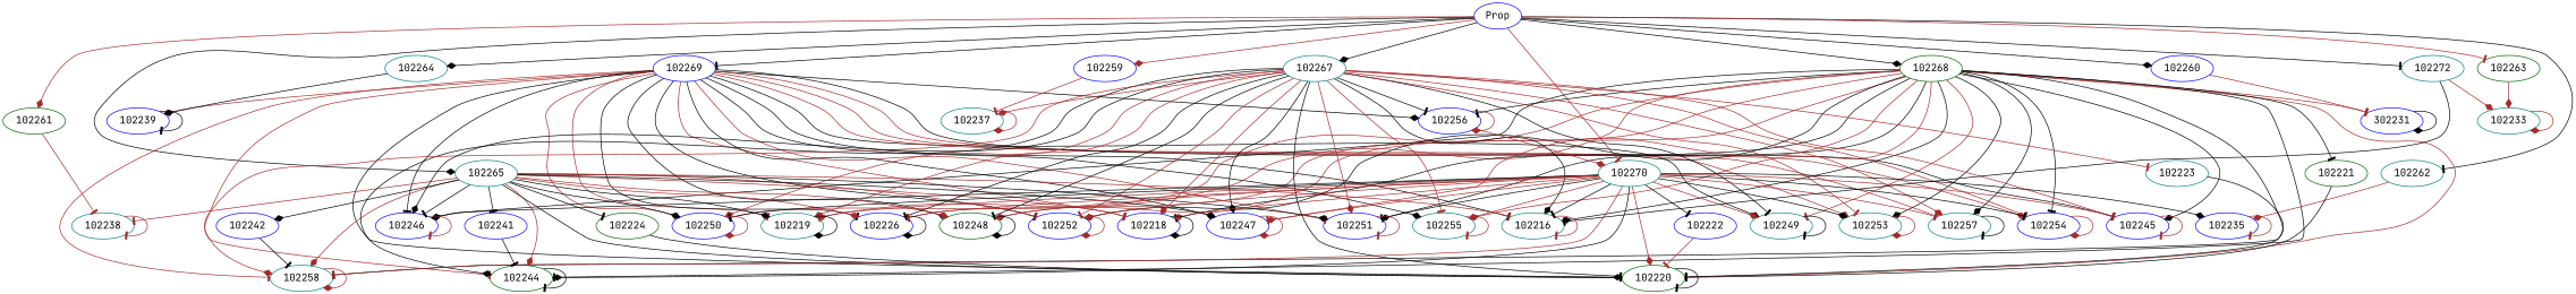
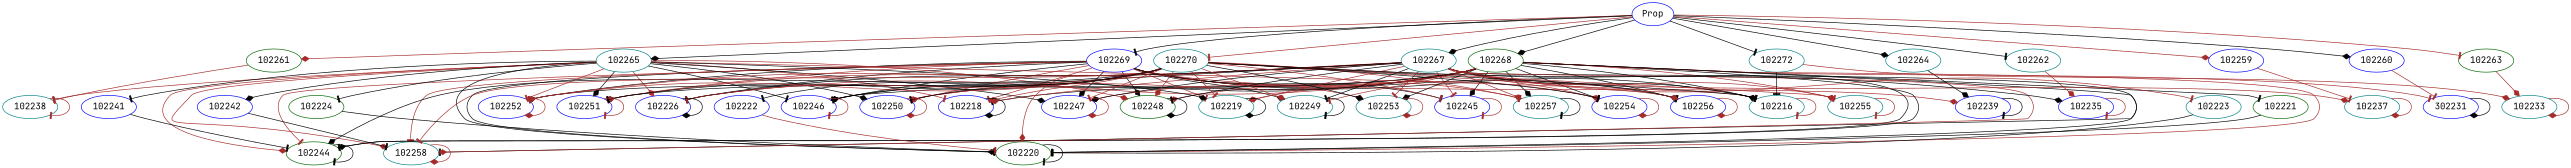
  digraph {
    fontname="JetBrains Mono"
    node [color=blue fontname="JetBrains Mono"]
    edge [arrowhead=tee color=brown fontname="JetBrains Mono"]
    Prop
    102269
    102259
    102268 [color=darkgreen]
    102262 [color=teal]
    102264 [color=teal]
    102261 [color=darkgreen]
    102265 [color=teal]
    102263 [color=darkgreen]
    102267 [color=teal]
    102270 [color=teal]
    102260
    102272 [color=teal]
    102251
    102256
    102216 [color=teal]
    102220 [color=darkgreen]
    102248 [color=darkgreen]
    102257 [color=teal]
    102239
    102254
    102244 [color=darkgreen]
    102252
    102258 [color=teal]
    102246
    102250
    102219 [color=teal]
    102226
    102249 [color=teal]
    102253 [color=teal]
    102218
    102245
    102255 [color=teal]
    102247
    102237 [color=teal]
    n36 [label=302231]
    102221 [color=darkgreen]
    102235
    102238 [color=teal]
    102224 [color=darkgreen]
    102242
    102241
    102233 [color=teal]
    102223 [color=teal]
    102222
    Prop -> 102269 [color=black]
    Prop -> 102259 [arrowhead=diamond]
    Prop -> 102268 [arrowhead=diamond color=black]
    Prop -> 102262 [color=black]
    Prop -> 102264 [arrowhead=diamond color=black]
    Prop -> 102261 [arrowhead=diamond]
    Prop -> 102265 [arrowhead=diamond color=black]
    Prop -> 102263
    Prop -> 102267 [arrowhead=diamond color=black]
    Prop -> 102270
    Prop -> 102260 [arrowhead=diamond color=black]
    Prop -> 102272 [color=black]
    102269 -> 102251
    102269 -> 102256 [arrowhead=diamond color=black]
    102269 -> 102216 [color=black]
    102269 -> 102220 [arrowhead=diamond color=black]
    102269 -> 102248 [arrowhead=diamond color=black]
    102269 -> 102257
    102269 -> 102239 [arrowhead=diamond]
    102269 -> 102254 [arrowhead=diamond]
    102269 -> 102244
    102269 -> 102252 [color=black]
    102269 -> 102258
    102269 -> 102246 [color=black]
    102269 -> 102250 [arrowhead=diamond]
    102269 -> 102219
    102269 -> 102226 [color=black]
    102269 -> 102249 [arrowhead=diamond color=black]
    102269 -> 102253 [arrowhead=diamond]
    102269 -> 102218
    102269 -> 102245 [color=black]
-   102269 -> 102255 [arrowhead=diamond color=black]
    102269 -> 102247 [arrowhead=diamond color=black]
    102259 -> 102237
    102268 -> 102251 [arrowhead=diamond color=black]
    102268 -> 102256 [color=black]
    102268 -> 102216 [arrowhead=diamond color=black]
    102268 -> 102220
    102268 -> 102248 [arrowhead=diamond]
    102268 -> 102257 [arrowhead=diamond color=black]
    102268 -> 102254 [color=black]
    102268 -> 102244 [color=black]
    102268 -> 102252 [arrowhead=diamond color=black]
    102268 -> 102258 [color=black]
    102268 -> 102246 [arrowhead=diamond color=black]
    102268 -> 102250
    102268 -> 102219 [arrowhead=diamond]
    102268 -> 102226
    102268 -> 102249
    102268 -> 102253 [arrowhead=diamond color=black]
    102268 -> 102218 [color=black]
    102268 -> 102245 [arrowhead=diamond color=black]
    102268 -> 102255 [arrowhead=diamond]
    102268 -> 102247 [arrowhead=diamond]
    102268 -> n36
    102268 -> 102221 [color=black]
    102262 -> 102235 [arrowhead=diamond]
    102264 -> 102239 [arrowhead=diamond color=black]
    102261 -> 102238
    102265 -> 102251 [arrowhead=diamond color=black]
    102265 -> 102216
    102265 -> 102220 [color=black]
    102265 -> 102248 [arrowhead=diamond]
    102265 -> 102244 [arrowhead=diamond]
    102265 -> 102252
    102265 -> 102258 [arrowhead=diamond]
    102265 -> 102246 [color=black]
    102265 -> 102250 [arrowhead=diamond color=black]
    102265 -> 102219 [arrowhead=diamond color=black]
    102265 -> 102226 [arrowhead=diamond]
    102265 -> 102218
    102265 -> 102247 [arrowhead=diamond color=black]
    102265 -> 102238
    102265 -> 102224 [color=black]
    102265 -> 102242 [arrowhead=diamond color=black]
    102265 -> 102241 [color=black]
    102263 -> 102233 [arrowhead=diamond]
    102267 -> 102251 [arrowhead=diamond]
    102267 -> 102256 [color=black]
    102267 -> 102216 [arrowhead=diamond color=black]
    102267 -> 102220 [color=black]
    102267 -> 102248 [color=black]
    102267 -> 102257 [arrowhead=diamond]
    102267 -> 102254
    102267 -> 102244 [arrowhead=diamond color=black]
    102267 -> 102252
    102267 -> 102258 [arrowhead=diamond]
    102267 -> 102246 [arrowhead=diamond color=black]
    102267 -> 102250 [arrowhead=diamond]
    102267 -> 102219 [arrowhead=diamond]
    102267 -> 102226 [color=black]
    102267 -> 102249 [color=black]
    102267 -> 102253
    102267 -> 102218 [arrowhead=diamond]
    102267 -> 102245
    102267 -> 102255
    102267 -> 102247 [arrowhead=diamond color=black]
    102267 -> 102237 [arrowhead=diamond]
    102267 -> 102223
    102270 -> 102251 [color=black]
-   102256 -> 102270 [arrowhead=diamond]
+   102270 -> 102256 [arrowhead=diamond]
    102270 -> 102216 [color=black]
    102270 -> 102220 [arrowhead=diamond]
    102270 -> 102248 [arrowhead=diamond]
    102270 -> 102257
    102270 -> 102254 [color=black]
    102270 -> 102244 [arrowhead=diamond color=black]
    102270 -> 102252 [arrowhead=diamond]
    102270 -> 102258
    102270 -> 102246 [arrowhead=diamond color=black]
    102270 -> 102250 [color=black]
    102270 -> 102219
    102270 -> 102226
    102270 -> 102249 [arrowhead=diamond]
    102270 -> 102253 [arrowhead=diamond color=black]
    102270 -> 102218 [arrowhead=diamond]
    102270 -> 102245
    102270 -> 102255 [arrowhead=diamond]
    102270 -> 102247
    102270 -> 102235 [arrowhead=diamond color=black]
    102270 -> 102222 [color=black]
    102260 -> n36
    102272 -> 102216 [color=black]
    102272 -> 102233 [arrowhead=diamond]
    102251 -> 102251
    102256 -> 102256 [arrowhead=diamond]
    102216 -> 102216
    102220 -> 102220 [color=black]
    102248 -> 102248 [arrowhead=diamond color=black]
    102257 -> 102257 [color=black]
    102239 -> 102239 [color=black]
    102254 -> 102254 [arrowhead=diamond]
    102244 -> 102244 [color=black]
    102252 -> 102252 [arrowhead=diamond]
    102258 -> 102258 [arrowhead=diamond]
    102246 -> 102246
    102250 -> 102250 [arrowhead=diamond]
    102219 -> 102219 [arrowhead=diamond color=black]
    102226 -> 102226 [arrowhead=diamond color=black]
    102249 -> 102249 [color=black]
    102253 -> 102253 [arrowhead=diamond]
    102218 -> 102218 [arrowhead=diamond color=black]
    102245 -> 102245
    102255 -> 102255
    102247 -> 102247 [arrowhead=diamond]
    102237 -> 102237 [arrowhead=diamond]
    n36 -> n36 [arrowhead=diamond color=black]
    102221 -> 102220 [color=black]
    102235 -> 102235
    102238 -> 102238
    102224 -> 102220 [color=black]
    102242 -> 102258 [color=black]
    102241 -> 102244 [color=black]
    102233 -> 102233 [arrowhead=diamond]
    102223 -> 102220 [color=black]
    102222 -> 102220
  }
